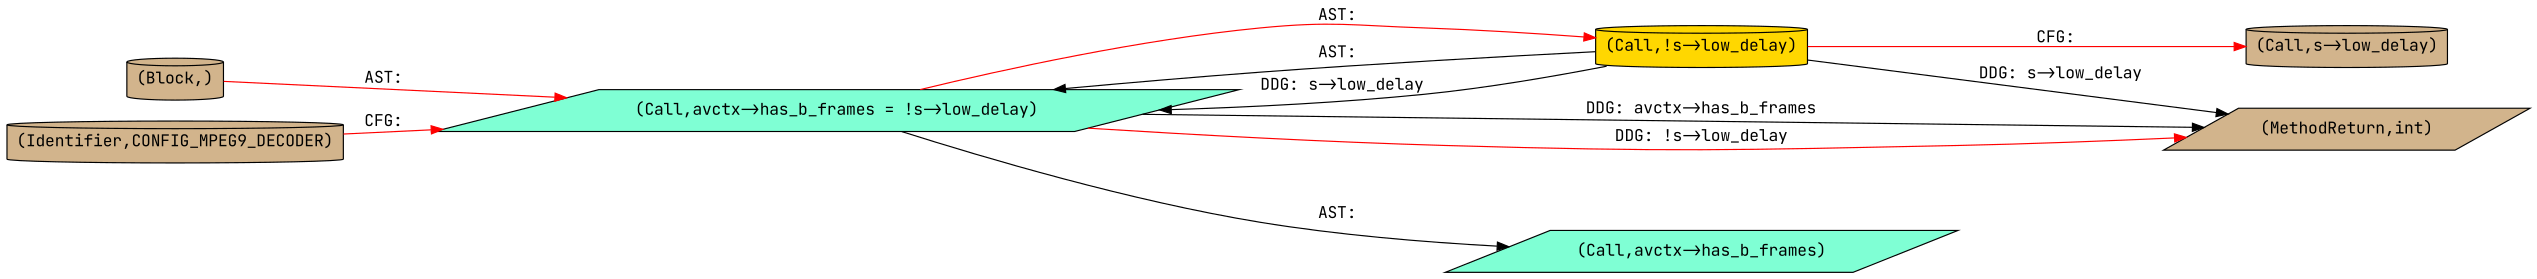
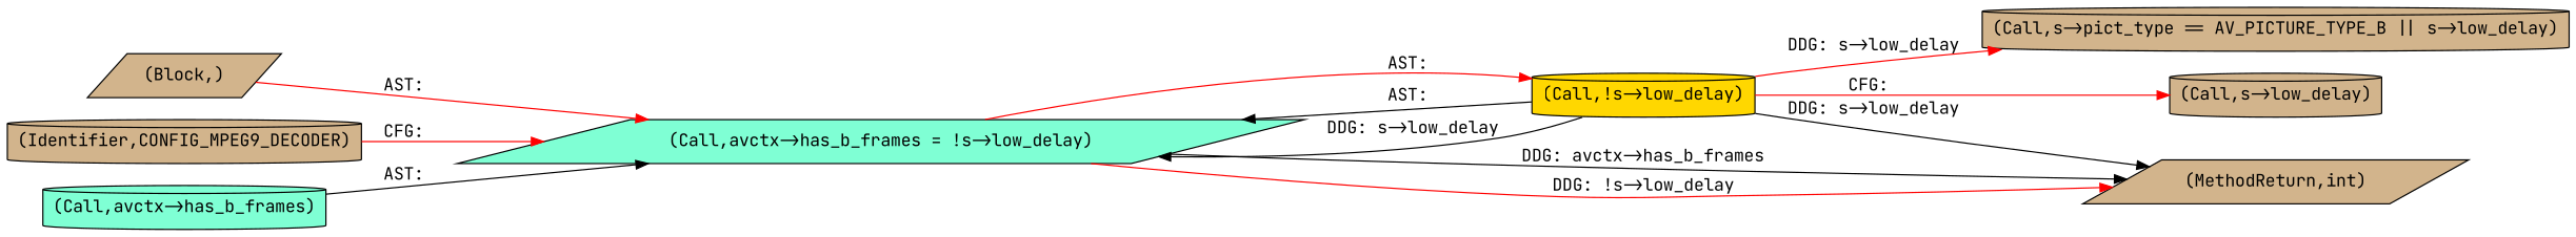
  digraph {
    fontname="JetBrains Mono"
    rankdir=LR
    node [fillcolor=tan fontname="JetBrains Mono" shape=parallelogram style=filled]
    edge [color=red fontname="JetBrains Mono"]
    n1 [fillcolor=aquamarine label="(Call,avctx->has_b_frames = !s->low_delay)"]
    n2 [fillcolor=gold label="(Call,!s->low_delay)" shape=cylinder]
    n3 [label="(MethodReturn,int)"]
+   n4 [label="(Call,s->pict_type == AV_PICTURE_TYPE_B || s->low_delay)" shape=cylinder]
    n5 [label="(Call,s->low_delay)" shape=cylinder]
-   n6 [label="(Block,)" shape=cylinder]
+   n6 [label="(Block,)"]
    n7 [label="(Identifier,CONFIG_MPEG9_DECODER)" shape=cylinder]
-   n8 [fillcolor=aquamarine label="(Call,avctx->has_b_frames)"]
+   n8 [fillcolor=aquamarine label="(Call,avctx->has_b_frames)" shape=cylinder]
    n1 -> n2 [label="AST: "]
    n1 -> n3 [color=black label="DDG: avctx->has_b_frames"]
    n1 -> n3 [label="DDG: !s->low_delay"]
    n2 -> n1 [color=black label="AST: "]
    n2 -> n1 [color=black label="DDG: s->low_delay"]
    n2 -> n3 [color=black label="DDG: s->low_delay"]
+   n2 -> n4 [label="DDG: s->low_delay"]
    n2 -> n5 [label="CFG: "]
    n6 -> n1 [label="AST: "]
    n7 -> n1 [label="CFG: "]
-   n1 -> n8 [color=black label="AST: "]
+   n8 -> n1 [color=black label="AST: "]
  }
